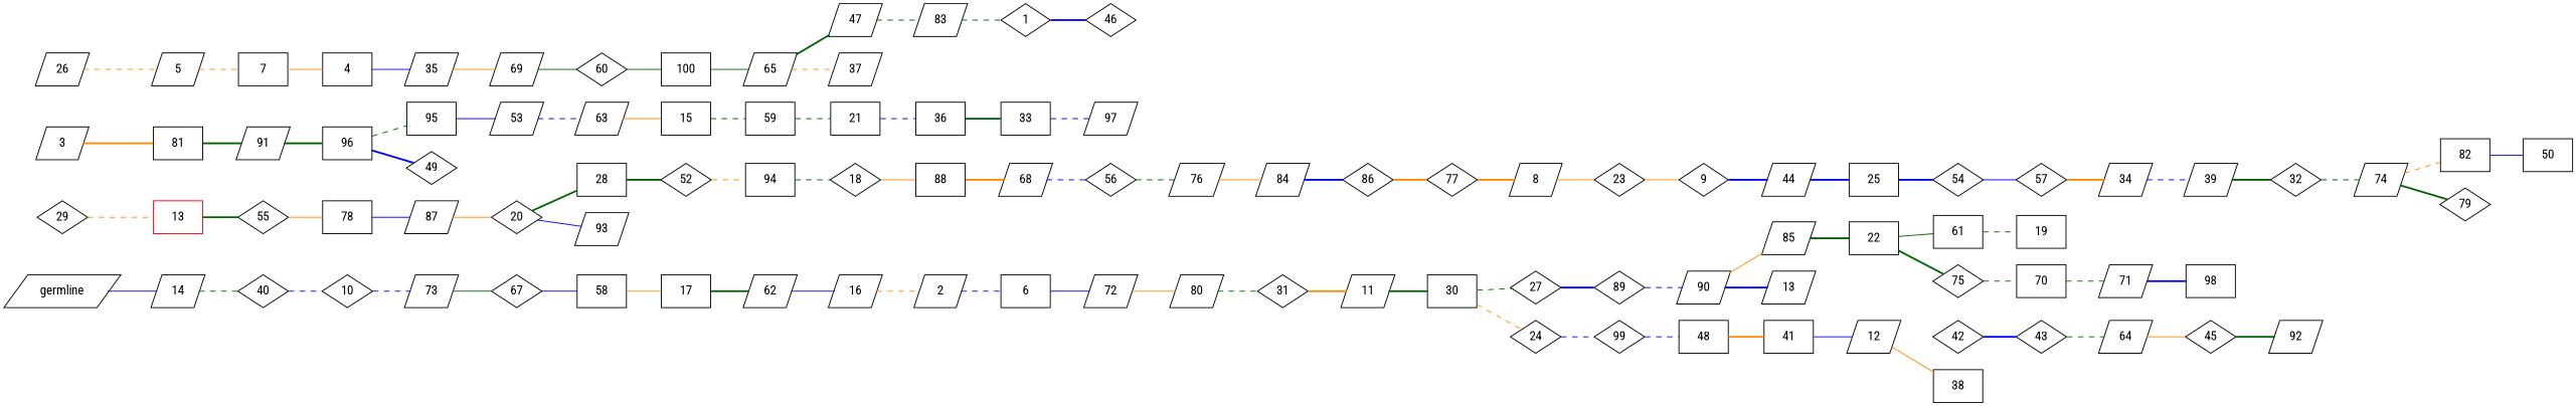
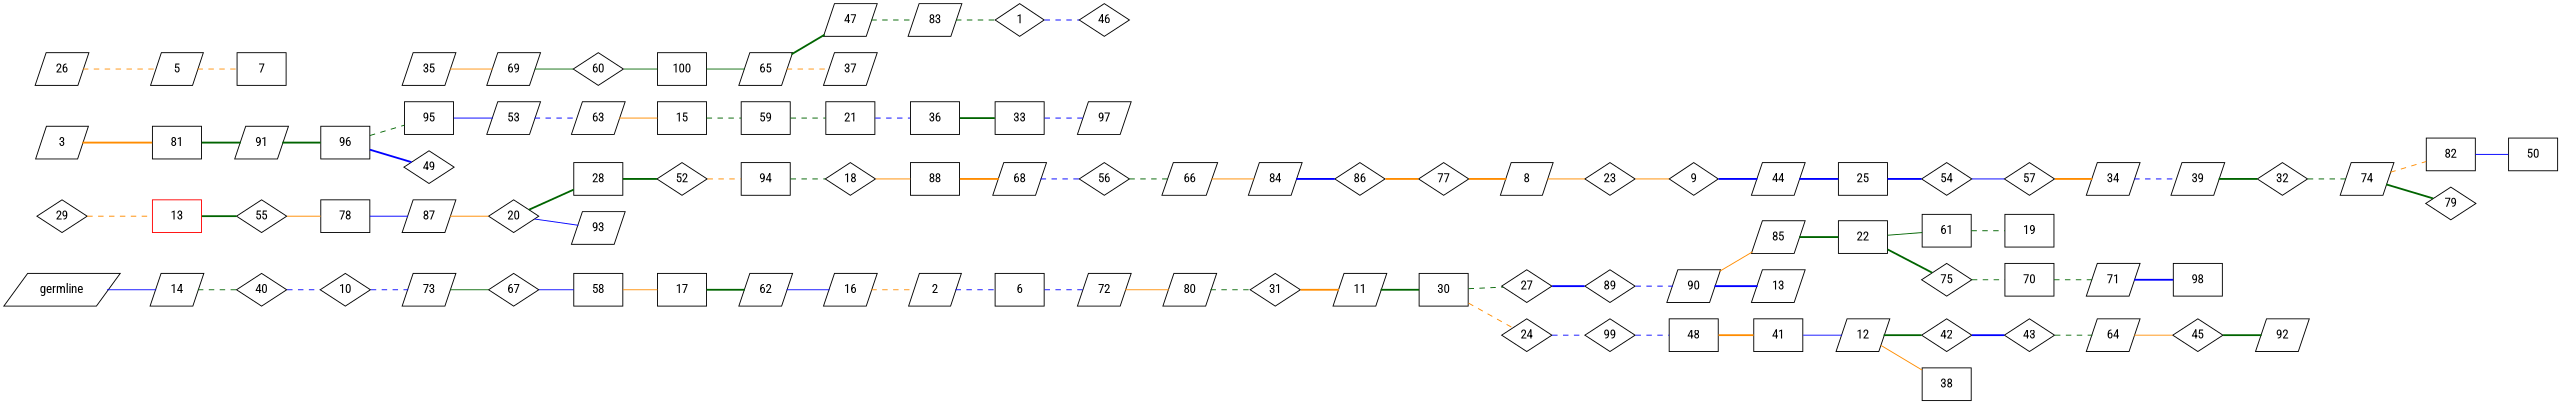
  graph {
    fontname="Roboto Condensed"
    rankdir=LR
    splines=line
    node [fontname="Roboto Condensed" shape=parallelogram]
    edge [color=darkgreen fontname="Roboto Condensed" style=dashed]
    n1 [label=germline]
    n2 [label=14]
    n3 [label=40 shape=diamond]
    n4 [label=10 shape=diamond]
    n5 [label=73]
    n6 [label=67 shape=diamond]
    n7 [label=58 shape=box]
    n8 [label=17 shape=box]
    n9 [label=62]
    n10 [label=16]
    n11 [label=2]
    n12 [label=6 shape=box]
    n13 [label=72]
    n14 [label=80]
    n15 [label=31 shape=diamond]
    n16 [label=11]
    n17 [label=30 shape=box]
    n18 [label=27 shape=diamond]
    n19 [label=24 shape=diamond]
    n20 [label=89 shape=diamond]
    n21 [label=99 shape=diamond]
    n22 [label=90]
    n23 [label=85]
    n24 [label=13]
    n25 [label=22 shape=box]
    n26 [label=61 shape=box]
    n27 [label=75 shape=diamond]
    n28 [label=19 shape=box]
    n29 [label=70 shape=box]
    n30 [label=71]
    n31 [label=98 shape=box]
    n32 [label=29 shape=diamond]
    n33 [color=red label=13 shape=box]
    n34 [label=3]
    n35 [label=81 shape=box]
    n36 [label=55 shape=diamond]
    n37 [label=78 shape=box]
    n38 [label=87]
    n39 [label=20 shape=diamond]
    n40 [label=28 shape=box]
    n41 [label=93]
    n42 [label=52 shape=diamond]
    n43 [label=94 shape=box]
    n44 [label=18 shape=diamond]
    n45 [label=88 shape=box]
    n46 [label=68]
    n47 [label=56 shape=diamond]
-   n48 [label=76]
+   n48 [label=66]
    n49 [label=84]
    n50 [label=86 shape=diamond]
    n51 [label=77 shape=diamond]
    n52 [label=8]
    n53 [label=23 shape=diamond]
    n54 [label=9 shape=diamond]
    n55 [label=44]
    n56 [label=25 shape=box]
    n57 [label=54 shape=diamond]
    n58 [label=57 shape=diamond]
    n59 [label=34]
    n60 [label=39]
    n61 [label=32 shape=diamond]
    n62 [label=74]
    n63 [label=82 shape=box]
    n64 [label=79 shape=diamond]
    n65 [label=50 shape=box]
    n66 [label=26]
    n67 [label=5]
    n68 [label=7 shape=box]
-   n69 [label=4 shape=box]
    n70 [label=35]
    n71 [label=69]
    n72 [label=60 shape=diamond]
    n73 [label=100 shape=box]
    n74 [label=65]
    n75 [label=47]
    n76 [label=37]
    n77 [label=83]
    n78 [label=1 shape=diamond]
    n79 [label=46 shape=diamond]
    n80 [label=91]
    n81 [label=96 shape=box]
    n82 [label=95 shape=box]
    n83 [label=49 shape=diamond]
    n84 [label=53]
    n85 [label=63]
    n86 [label=15 shape=box]
    n87 [label=59 shape=box]
    n88 [label=21 shape=box]
    n89 [label=36 shape=box]
    n90 [label=33 shape=box]
    n91 [label=97]
    n92 [label=48 shape=box]
    n93 [label=41 shape=box]
    n94 [label=12]
    n95 [label=42 shape=diamond]
    n96 [label=38 shape=box]
    n97 [label=43 shape=diamond]
    n98 [label=64]
    n99 [label=45 shape=diamond]
    n100 [label=92]
    n1 -- n2 [color=blue style=solid]
    n2 -- n3
    n3 -- n4 [color=blue]
    n4 -- n5 [color=blue]
    n5 -- n6 [style=solid]
    n6 -- n7 [color=blue style=solid]
    n7 -- n8 [color=darkorange style=solid]
    n8 -- n9 [style=bold]
    n9 -- n10 [color=blue style=solid]
    n10 -- n11 [color=darkorange]
    n11 -- n12 [color=blue]
-   n12 -- n13 [color=blue style=solid]
+   n12 -- n13 [color=blue]
    n13 -- n14 [color=darkorange style=solid]
    n14 -- n15
    n15 -- n16 [color=darkorange style=bold]
    n16 -- n17 [style=bold]
    n17 -- n18
    n17 -- n19 [color=darkorange]
    n18 -- n20 [color=blue style=bold]
    n19 -- n21 [color=blue]
    n20 -- n22 [color=blue]
    n21 -- n92 [color=blue]
    n22 -- n23 [color=darkorange style=solid]
    n22 -- n24 [color=blue style=bold]
    n23 -- n25 [style=bold]
    n25 -- n26 [style=solid]
    n25 -- n27 [style=bold]
    n26 -- n28
    n27 -- n29
    n29 -- n30
    n30 -- n31 [color=blue style=bold]
    n32 -- n33 [color=darkorange]
    n33 -- n36 [style=bold]
    n34 -- n35 [color=darkorange style=bold]
    n35 -- n80 [style=bold]
    n36 -- n37 [color=darkorange style=solid]
    n37 -- n38 [color=blue style=solid]
    n38 -- n39 [color=darkorange style=solid]
    n39 -- n40 [style=bold]
    n39 -- n41 [color=blue style=solid]
    n40 -- n42 [style=bold]
    n42 -- n43 [color=darkorange]
    n43 -- n44
    n44 -- n45 [color=darkorange style=solid]
    n45 -- n46 [color=darkorange style=bold]
    n46 -- n47 [color=blue]
    n47 -- n48
    n48 -- n49 [color=darkorange style=solid]
    n49 -- n50 [color=blue style=bold]
    n50 -- n51 [color=darkorange style=bold]
    n51 -- n52 [color=darkorange style=bold]
    n52 -- n53 [color=darkorange style=solid]
    n53 -- n54 [color=darkorange style=solid]
    n54 -- n55 [color=blue style=bold]
    n55 -- n56 [color=blue style=bold]
    n56 -- n57 [color=blue style=bold]
    n57 -- n58 [color=blue style=solid]
    n58 -- n59 [color=darkorange style=bold]
    n59 -- n60 [color=blue]
    n60 -- n61 [style=bold]
    n61 -- n62
    n62 -- n63 [color=darkorange]
    n62 -- n64 [style=bold]
    n63 -- n65 [color=blue style=solid]
    n66 -- n67 [color=darkorange]
    n67 -- n68 [color=darkorange]
-   n68 -- n69 [color=darkorange style=solid]
-   n69 -- n70 [color=blue style=solid]
    n70 -- n71 [color=darkorange style=solid]
    n71 -- n72 [style=solid]
    n72 -- n73 [style=solid]
    n73 -- n74 [style=solid]
    n74 -- n75 [style=bold]
    n74 -- n76 [color=darkorange]
    n75 -- n77
    n77 -- n78
-   n78 -- n79 [color=blue style=bold]
+   n78 -- n79 [color=blue]
    n80 -- n81 [style=bold]
    n81 -- n82
    n81 -- n83 [color=blue style=bold]
    n82 -- n84 [color=blue style=solid]
    n84 -- n85 [color=blue]
    n85 -- n86 [color=darkorange style=solid]
    n86 -- n87
    n87 -- n88
    n88 -- n89 [color=blue]
    n89 -- n90 [style=bold]
    n90 -- n91 [color=blue]
    n92 -- n93 [color=darkorange style=bold]
    n93 -- n94 [color=blue style=solid]
+   n94 -- n95 [style=bold]
    n94 -- n96 [color=darkorange style=solid]
    n95 -- n97 [color=blue style=bold]
    n97 -- n98
    n98 -- n99 [color=darkorange style=solid]
    n99 -- n100 [style=bold]
  }
